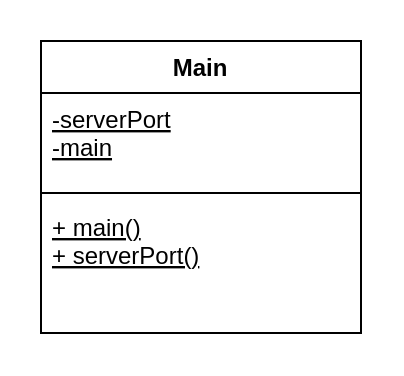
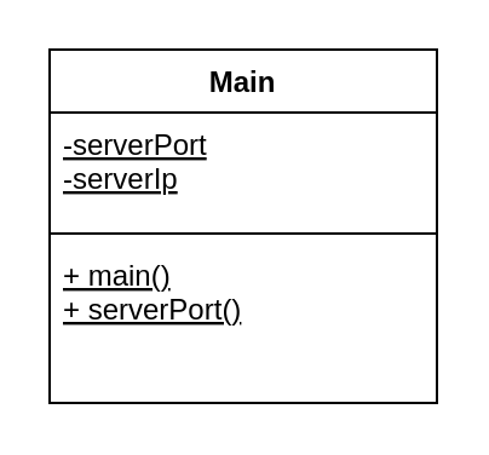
  <mxCell id="0" />
  <mxCell id="1" parent="0" />
  <mxCell id="2" value="Main" style="swimlane;fontStyle=1;align=center;verticalAlign=top;childLayout=stackLayout;horizontal=1;startSize=26;horizontalStack=0;resizeParent=1;resizeParentMax=0;resizeLast=0;collapsible=1;marginBottom=0;" parent="1" vertex="1"><mxGeometry x="20" y="20" width="160" height="146" as="geometry" /></mxCell>
- <mxCell id="3" value="-serverPort&#10;-main" style="text;strokeColor=none;fillColor=none;align=left;verticalAlign=top;spacingLeft=4;spacingRight=4;overflow=hidden;rotatable=0;points=[[0,0.5],[1,0.5]];portConstraint=eastwest;fontStyle=4" parent="2" vertex="1"><mxGeometry y="26" width="160" height="46" as="geometry" /></mxCell>
+ <mxCell id="3" value="-serverPort&#10;-serverIp" style="text;strokeColor=none;fillColor=none;align=left;verticalAlign=top;spacingLeft=4;spacingRight=4;overflow=hidden;rotatable=0;points=[[0,0.5],[1,0.5]];portConstraint=eastwest;fontStyle=4" parent="2" vertex="1"><mxGeometry y="26" width="160" height="46" as="geometry" /></mxCell>
  <mxCell id="4" value="" style="line;strokeWidth=1;fillColor=none;align=left;verticalAlign=middle;spacingTop=-1;spacingLeft=3;spacingRight=3;rotatable=0;labelPosition=right;points=[];portConstraint=eastwest;" parent="2" vertex="1"><mxGeometry y="72" width="160" height="8" as="geometry" /></mxCell>
  <mxCell id="5" value="+ main()&#10;+ serverPort()&#10;" style="text;strokeColor=none;fillColor=none;align=left;verticalAlign=top;spacingLeft=4;spacingRight=4;overflow=hidden;rotatable=0;points=[[0,0.5],[1,0.5]];portConstraint=eastwest;fontStyle=4" parent="2" vertex="1"><mxGeometry y="80" width="160" height="66" as="geometry" /></mxCell>
